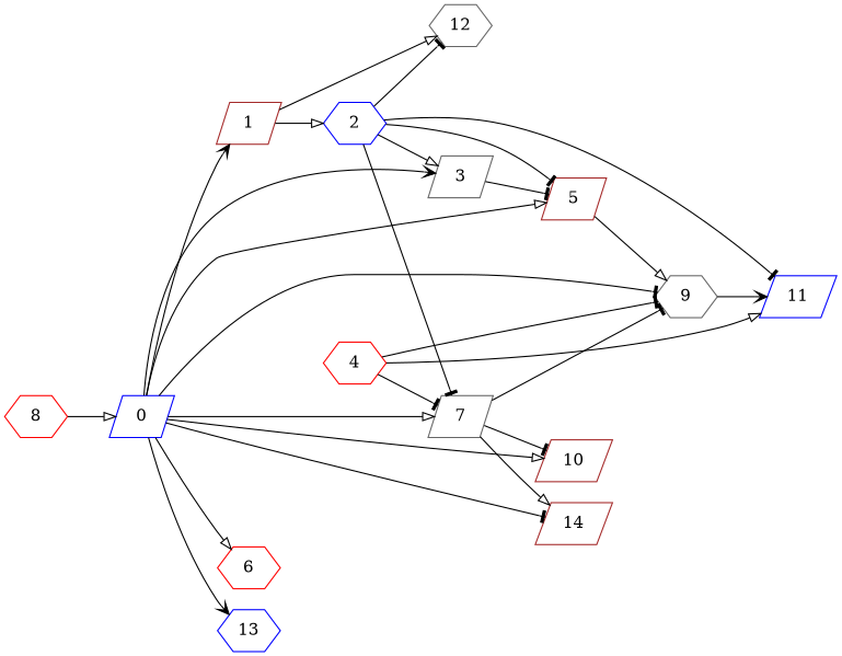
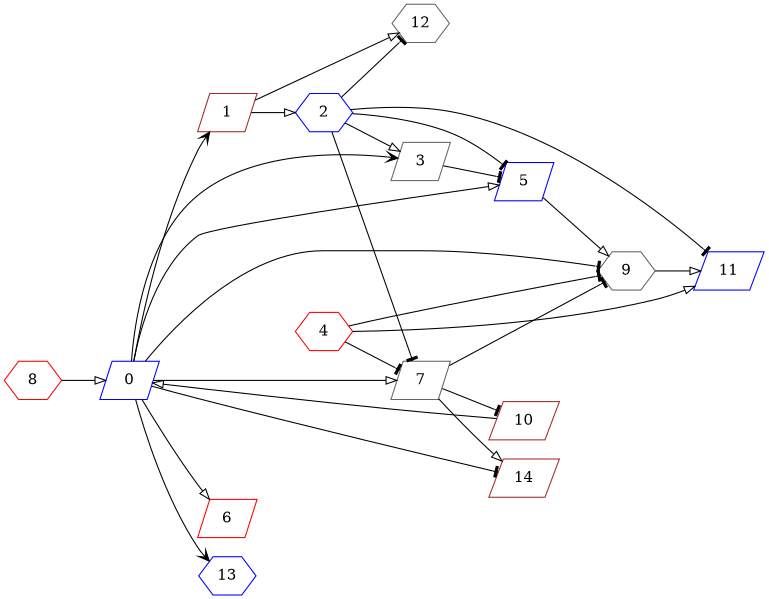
  digraph {
    rankdir=LR
    node [color=blue shape=parallelogram]
    edge [arrowhead=onormal]
    0
    1 [color=brown]
    3 [color=gray40]
-   5 [color=brown]
-   6 [color=red shape=hexagon]
+   5
+   6 [color=red]
    7 [color=gray40]
    9 [color=gray40 shape=hexagon]
    10 [color=brown]
    13 [shape=hexagon]
    14 [color=brown]
    2 [shape=hexagon]
    12 [color=gray40 shape=hexagon]
    8 [color=red shape=hexagon]
    11
    4 [color=red shape=hexagon]
    0 -> 1 [arrowhead=vee]
    0 -> 3 [arrowhead=vee]
    0 -> 5
    0 -> 6
    0 -> 7
    0 -> 9 [arrowhead=tee]
-   0 -> 10
+   10 -> 0
    0 -> 13 [arrowhead=vee]
    0 -> 14 [arrowhead=tee]
    1 -> 2
    1 -> 12
    3 -> 5 [arrowhead=tee]
    5 -> 9
    7 -> 9 [arrowhead=tee]
    7 -> 10 [arrowhead=tee]
    7 -> 14
-   9 -> 11 [arrowhead=vee]
+   9 -> 11
    2 -> 3
    2 -> 5 [arrowhead=tee]
    2 -> 7 [arrowhead=tee]
    2 -> 12 [arrowhead=tee]
    2 -> 11 [arrowhead=tee]
    8 -> 0
    4 -> 7 [arrowhead=tee]
    4 -> 9 [arrowhead=tee]
    4 -> 11
  }
